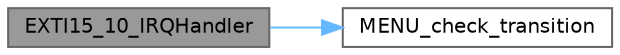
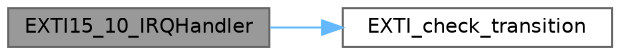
  digraph {
    rankdir=LR
    node [fontname=Helvetica fontsize=10 shape=box style=filled]
    n1 [color=gray40 fillcolor=grey60 fontcolor=black height=0.2 label=EXTI15_10_IRQHandler width=0.4]
-   n2 [color=grey40 fillcolor=white height=0.2 label=MENU_check_transition width=0.4]
+   n2 [color=grey40 fillcolor=white height=0.2 label=EXTI_check_transition width=0.4]
    n1 -> n2 [color=steelblue1 fontname=Helvetica fontsize=10 labelfontname=Helvetica labelfontsize=10 style=solid]
  }
